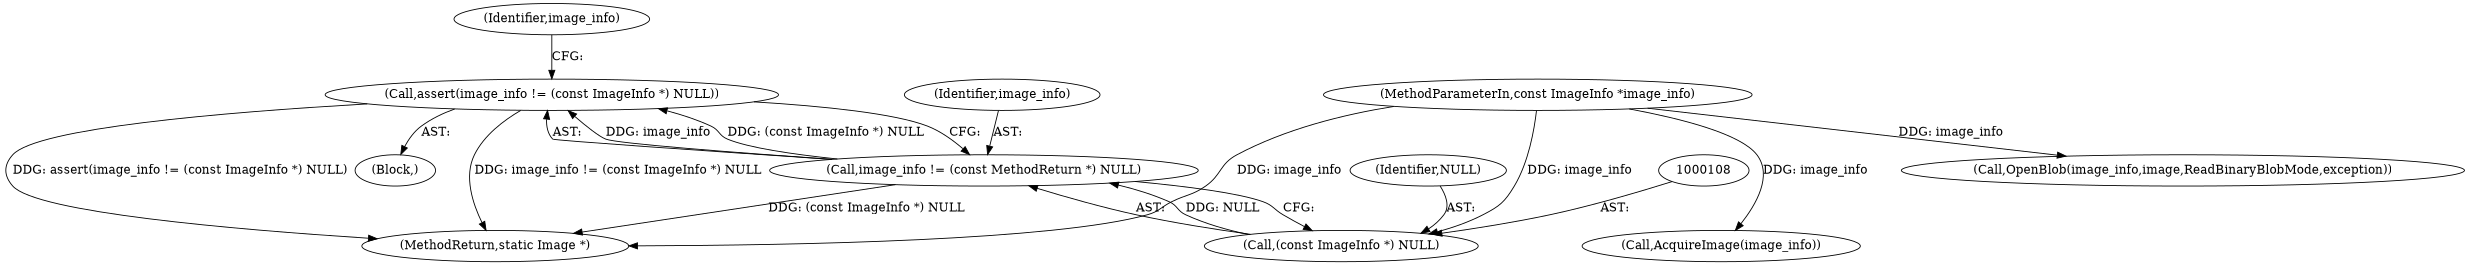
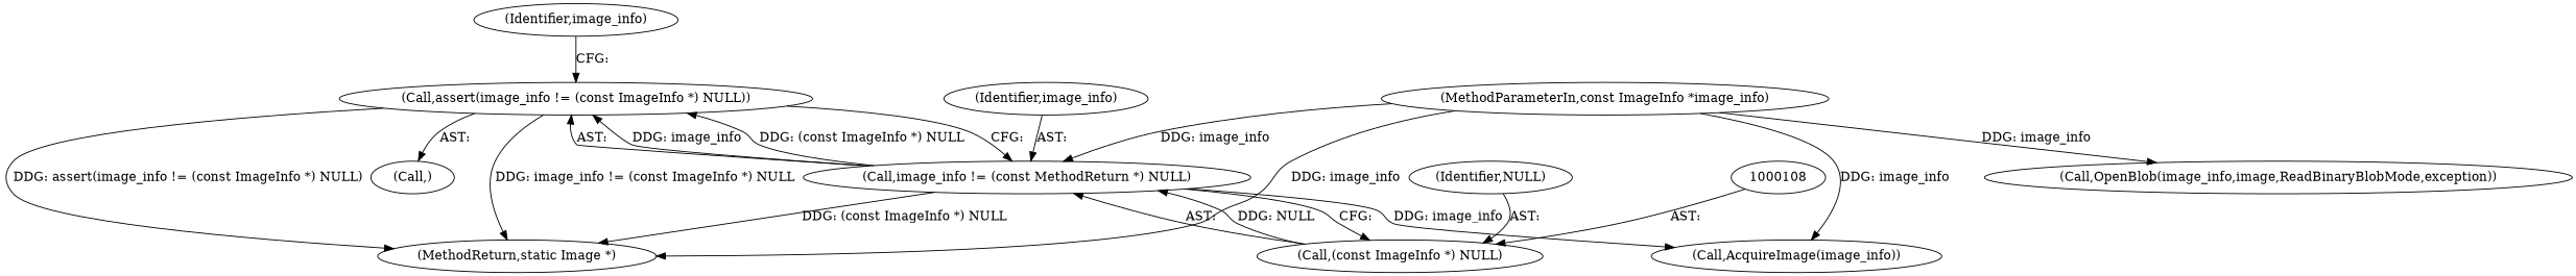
  digraph {
    n1 [label="(Call,assert(image_info != (const ImageInfo *) NULL))"]
    n2 [label="(Call,image_info != (const MethodReturn *) NULL)"]
-   n3 [label="(Block,)"]
+   n3 [label="(Call,)"]
    n4 [label="(MethodReturn,static Image *)"]
    n5 [label="(Call,(const ImageInfo *) NULL)"]
    n6 [label="(Call,AcquireImage(image_info))"]
    n7 [label="(MethodParameterIn,const ImageInfo *image_info)"]
    n8 [label="(Call,OpenBlob(image_info,image,ReadBinaryBlobMode,exception))"]
    n9 [label="(Identifier,NULL)"]
    n10 [label="(Identifier,image_info)"]
    n11 [label="(Identifier,image_info)"]
    n12 [label=1000108]
    n1 -> n2 [label="CFG: "]
    n1 -> n3 [label="AST: "]
    n1 -> n4 [label="DDG: assert(image_info != (const ImageInfo *) NULL)"]
    n1 -> n4 [label="DDG: image_info != (const ImageInfo *) NULL"]
    n2 -> n1 [label="AST: "]
    n2 -> n1 [label="DDG: image_info"]
    n2 -> n1 [label="DDG: (const ImageInfo *) NULL"]
    n2 -> n4 [label="DDG: (const ImageInfo *) NULL"]
    n2 -> n5 [label="CFG: "]
+   n2 -> n6 [label="DDG: image_info"]
    n5 -> n2 [label="AST: "]
    n5 -> n2 [label="DDG: NULL"]
-   n7 -> n5 [label="DDG: image_info"]
+   n7 -> n2 [label="DDG: image_info"]
    n7 -> n4 [label="DDG: image_info"]
    n7 -> n6 [label="DDG: image_info"]
    n7 -> n8 [label="DDG: image_info"]
    n9 -> n5 [label="AST: "]
    n10 -> n1 [label="CFG: "]
    n11 -> n2 [label="AST: "]
    n12 -> n5 [label="AST: "]
  }
